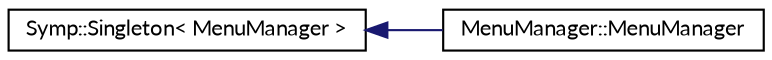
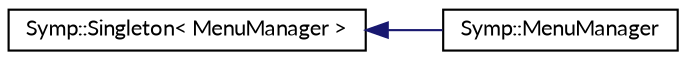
  digraph {
    rankdir=LR
    fontname=Lato
    node [color=black fillcolor=white fontname=Lato fontsize=10 shape=record style=filled]
    n1 [height=0.2 label="Symp::Singleton\< MenuManager \>" width=0.4]
-   n2 [height=0.2 label="MenuManager::MenuManager" width=0.4]
+   n2 [height=0.2 label="Symp::MenuManager" width=0.4]
    n1 -> n2 [color=midnightblue dir=back fontname=Lato fontsize=10 labelfontname=Helvetica labelfontsize=10 style=solid]
  }
